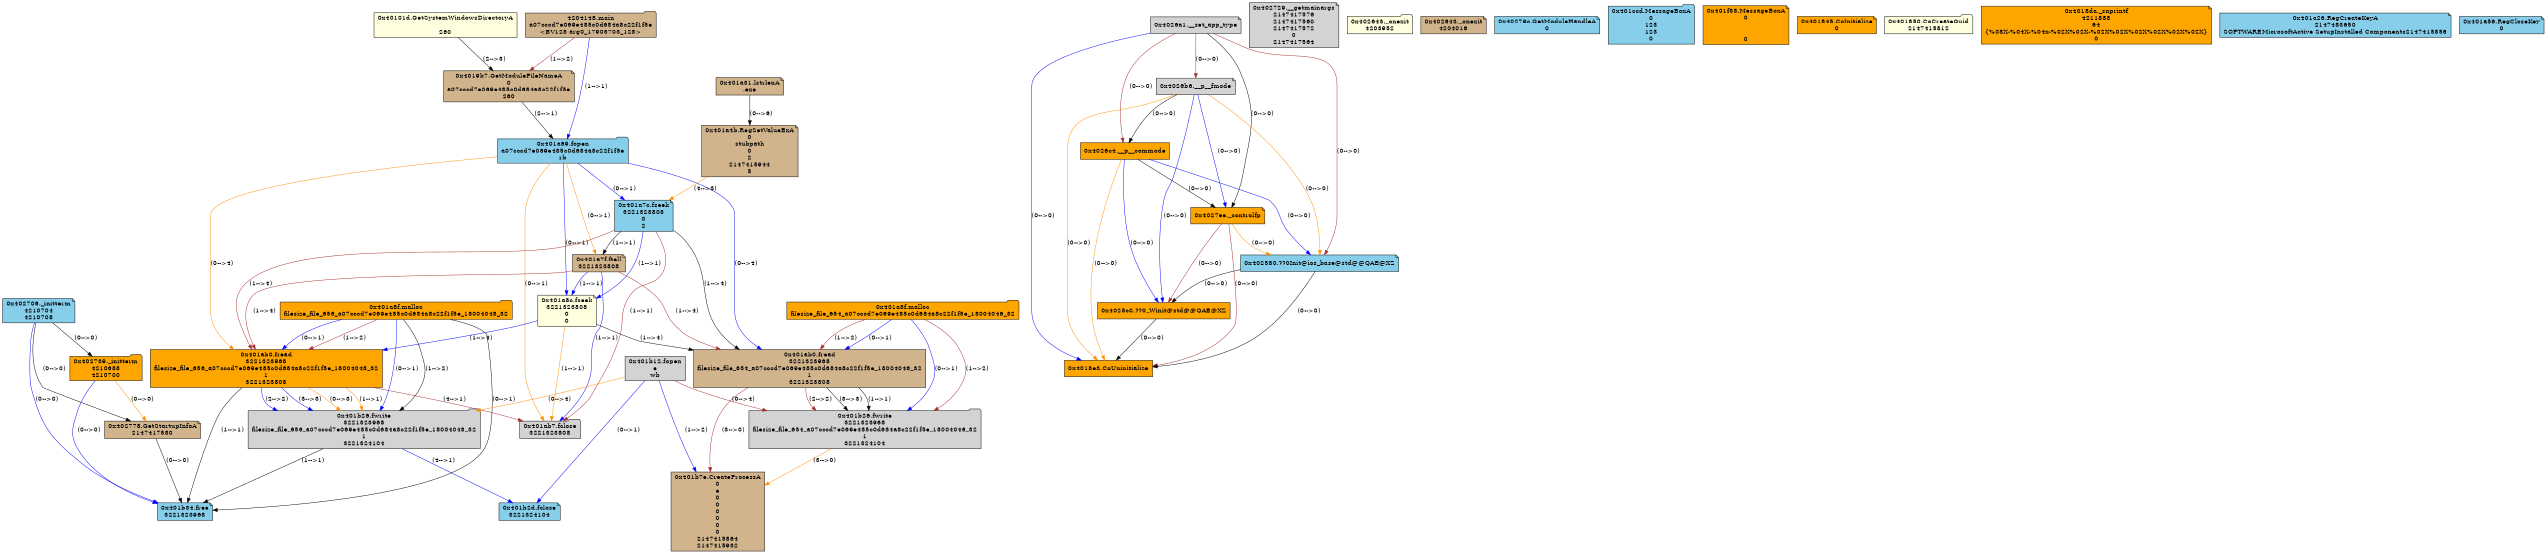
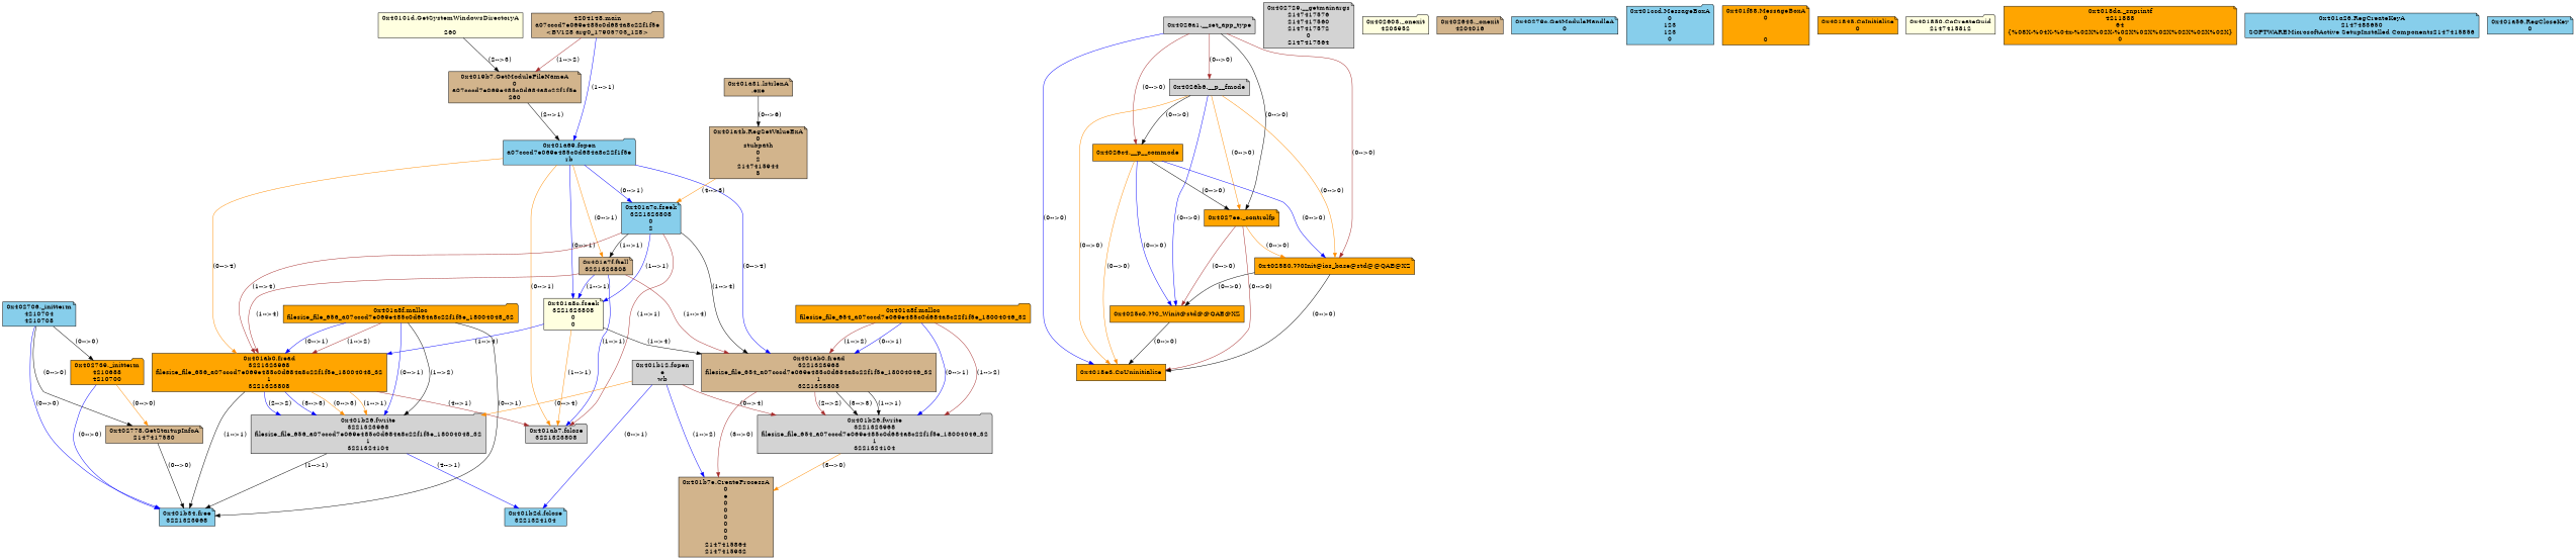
  digraph {
    node [fillcolor=orange shape=note style=filled]
    edge [color=blue]
    n1 [fillcolor=tan label="4204148.main\na07cccd7e069e485c0d684a8c22f1f5e\n<BV128 arg0_17905703_128>" shape=folder]
    n2 [fillcolor=tan label="0x4019b7.GetModuleFileNameA\n0\na07cccd7e069e485c0d684a8c22f1f5e\n260"]
    n3 [fillcolor=skyblue label="0x401a69.fopen\na07cccd7e069e485c0d684a8c22f1f5e\nrb" shape=folder]
    n4 [fillcolor=skyblue label="0x401a7c.fseek\n3221323808\n0\n2"]
    n5 [fillcolor=tan label="0x401a7f.ftell\n3221323808"]
    n6 [fillcolor=lightyellow label="0x401a8c.fseek\n3221323808\n0\n0"]
    n7 [label="0x401ab0.fread\n3221323968\nfilesize_file_656_a07cccd7e069e485c0d684a8c22f1f5e_18004048_32\n1\n3221323808" shape=box]
    n8 [fillcolor=lightgrey label="0x401ab7.fclose\n3221323808" shape=folder]
    n9 [fillcolor=tan label="0x401ab0.fread\n3221323968\nfilesize_file_654_a07cccd7e069e485c0d684a8c22f1f5e_18004046_32\n1\n3221323808" shape=box]
    n10 [fillcolor=lightgrey label="0x4026a1.__set_app_type\n"]
    n11 [fillcolor=lightgrey label="0x4026b6.__p__fmode\n"]
    n12 [label="0x4026c4.__p__commode\n" shape=box]
    n13 [label="0x4027ee._controlfp\n"]
-   n14 [fillcolor=skyblue label="0x402580.??0Init@ios_base@std@@QAE@XZ\n"]
+   n14 [label="0x402580.??0Init@ios_base@std@@QAE@XZ\n"]
    n15 [label="0x4018e3.CoUninitialize\n" shape=box]
    n16 [label="0x4025c0.??0_Winit@std@@QAE@XZ\n" shape=box]
    n17 [fillcolor=skyblue label="0x402706._initterm\n4210704\n4210708"]
    n18 [label="0x402739._initterm\n4210688\n4210700" shape=folder]
    n19 [fillcolor=tan label="0x402778.GetStartupInfoA\n2147417580"]
    n20 [fillcolor=skyblue label="0x401b34.free\n3221323968"]
    n21 [fillcolor=lightgrey label="0x402729.__getmainargs\n2147417576\n2147417560\n2147417572\n0\n2147417564"]
-   n22 [fillcolor=lightyellow label="0x402643._onexit\n4203952" shape=folder]
+   n22 [fillcolor=lightyellow label="0x402603._onexit\n4203952" shape=folder]
    n23 [fillcolor=tan label="0x402643._onexit\n4204016"]
    n24 [fillcolor=skyblue label="0x40279c.GetModuleHandleA\n0"]
    n25 [fillcolor=skyblue label="0x401ccd.MessageBoxA\n0\n123\n123\n0" shape=folder]
    n26 [label="0x401f88.MessageBoxA\n0\n\n\n0"]
    n27 [label="0x401845.CoInitialize\n0"]
    n28 [fillcolor=lightyellow label="0x401850.CoCreateGuid\n2147415812" shape=folder]
    n29 [label="0x4018da._snprintf\n4211888\n64\n{%08X-%04X-%04x-%02X%02X-%02X%02X%02X%02X%02X%02X}\n0"]
    n30 [fillcolor=lightyellow label="0x40101d.GetSystemWindowsDirectoryA\n\n260" shape=box]
    n31 [fillcolor=skyblue label="0x401a26.RegCreateKeyA\n2147483650\nSOFTWARE\Microsoft\Active Setup\Installed Components2147415856"]
    n32 [fillcolor=tan label="0x401a31.lstrlenA\n\.exe"]
    n33 [fillcolor=tan label="0x401a4b.RegSetValueExA\n0\nstubpath\n0\n2\n2147415944\n5"]
    n34 [fillcolor=skyblue label="0x401a56.RegCloseKey\n0"]
    n35 [fillcolor=lightgrey label="0x401b26.fwrite\n3221323968\nfilesize_file_656_a07cccd7e069e485c0d684a8c22f1f5e_18004048_32\n1\n3221324104" shape=folder]
    n36 [fillcolor=lightgrey label="0x401b26.fwrite\n3221323968\nfilesize_file_654_a07cccd7e069e485c0d684a8c22f1f5e_18004046_32\n1\n3221324104" shape=folder]
    n37 [fillcolor=tan label="0x401b7e.CreateProcessA\n0\ne\n0\n0\n0\n0\n0\n0\n2147415864\n2147415932" shape=box]
    n38 [label="0x401a8f.malloc\nfilesize_file_656_a07cccd7e069e485c0d684a8c22f1f5e_18004048_32" shape=folder]
    n39 [fillcolor=skyblue label="0x401b2d.fclose\n3221324104"]
    n40 [fillcolor=lightgrey label="0x401b12.fopen\ne\nwb" shape=box]
    n41 [label="0x401a8f.malloc\nfilesize_file_654_a07cccd7e069e485c0d684a8c22f1f5e_18004046_32" shape=folder]
    n1 -> n2 [color=brown label="(1-->2)"]
    n1 -> n3 [label="(1-->1)"]
    n2 -> n3 [color=black label="(2-->1)"]
    n3 -> n4 [label="(0-->1)"]
    n3 -> n5 [color=darkorange label="(0-->1)"]
    n3 -> n6 [label="(0-->1)"]
    n3 -> n7 [color=darkorange label="(0-->4)"]
    n3 -> n8 [color=darkorange label="(0-->1)"]
    n3 -> n9 [label="(0-->4)"]
    n4 -> n5 [color=black label="(1-->1)"]
    n4 -> n6 [label="(1-->1)"]
    n4 -> n7 [color=brown label="(1-->4)"]
    n4 -> n8 [color=brown label="(1-->1)"]
    n4 -> n9 [color=black label="(1-->4)"]
    n5 -> n6 [label="(1-->1)"]
    n5 -> n7 [color=brown label="(1-->4)"]
    n5 -> n8 [label="(1-->1)"]
    n5 -> n9 [color=brown label="(1-->4)"]
    n6 -> n7 [label="(1-->4)"]
    n6 -> n8 [color=darkorange label="(1-->1)"]
    n6 -> n9 [color=black label="(1-->4)"]
    n7 -> n8 [color=brown label="(4-->1)"]
    n7 -> n20 [color=black label="(1-->1)"]
    n7 -> n35 [color=darkorange label="(1-->1)"]
    n7 -> n35 [label="(2-->2)"]
    n7 -> n35 [label="(3-->3)"]
    n7 -> n35 [color=darkorange label="(0-->3)"]
    n9 -> n36 [color=black label="(1-->1)"]
    n9 -> n36 [color=brown label="(2-->2)"]
    n9 -> n36 [color=black label="(3-->3)"]
    n9 -> n37 [color=brown label="(3-->0)"]
    n10 -> n11 [color=brown label="(0-->0)"]
    n10 -> n12 [color=brown label="(0-->0)"]
    n10 -> n13 [color=black label="(0-->0)"]
    n10 -> n14 [color=brown label="(0-->0)"]
    n10 -> n15 [label="(0-->0)"]
    n11 -> n12 [color=black label="(0-->0)"]
-   n11 -> n13 [label="(0-->0)"]
+   n11 -> n13 [color=darkorange label="(0-->0)"]
    n11 -> n14 [color=darkorange label="(0-->0)"]
    n11 -> n15 [color=darkorange label="(0-->0)"]
    n11 -> n16 [label="(0-->0)"]
    n12 -> n13 [color=black label="(0-->0)"]
    n12 -> n14 [label="(0-->0)"]
    n12 -> n15 [color=darkorange label="(0-->0)"]
    n12 -> n16 [label="(0-->0)"]
    n13 -> n14 [color=darkorange label="(0-->0)"]
    n13 -> n15 [color=brown label="(0-->0)"]
    n13 -> n16 [color=brown label="(0-->0)"]
    n14 -> n15 [color=black label="(0-->0)"]
    n14 -> n16 [color=black label="(0-->0)"]
    n16 -> n15 [color=black label="(0-->0)"]
    n17 -> n18 [color=black label="(0-->0)"]
    n17 -> n19 [color=black label="(0-->0)"]
    n17 -> n20 [label="(0-->0)"]
    n18 -> n19 [color=darkorange label="(0-->0)"]
    n18 -> n20 [label="(0-->0)"]
    n19 -> n20 [color=black label="(0-->0)"]
    n30 -> n2 [color=black label="(2-->3)"]
    n32 -> n33 [color=black label="(0-->6)"]
    n33 -> n4 [color=darkorange label="(4-->3)"]
    n35 -> n20 [color=black label="(1-->1)"]
    n35 -> n39 [label="(4-->1)"]
    n36 -> n37 [color=darkorange label="(3-->0)"]
    n38 -> n7 [label="(0-->1)"]
    n38 -> n7 [color=brown label="(1-->2)"]
    n38 -> n20 [color=black label="(0-->1)"]
    n38 -> n35 [label="(0-->1)"]
    n38 -> n35 [color=black label="(1-->2)"]
    n40 -> n35 [color=darkorange label="(0-->4)"]
    n40 -> n36 [color=brown label="(0-->4)"]
    n40 -> n37 [label="(1-->2)"]
    n40 -> n39 [label="(0-->1)"]
    n41 -> n9 [label="(0-->1)"]
    n41 -> n9 [color=brown label="(1-->2)"]
    n41 -> n36 [label="(0-->1)"]
    n41 -> n36 [color=brown label="(1-->2)"]
  }
